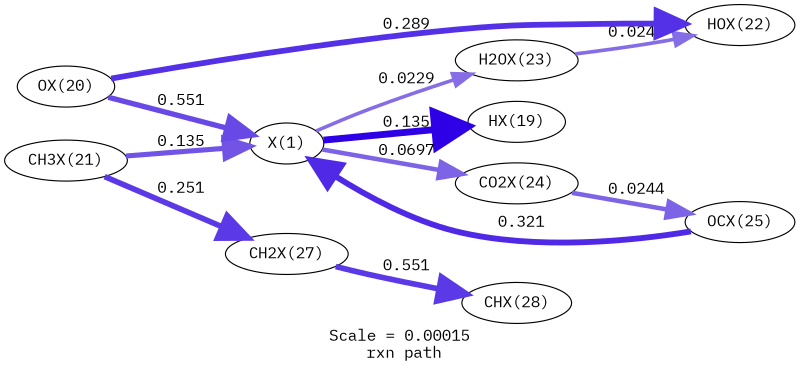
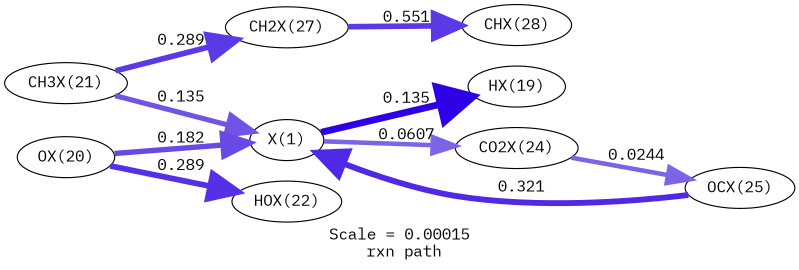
  digraph {
    fontname="IBM Plex Mono"
    label="Scale = 0.00015\l rxn path"
    rankdir=LR
    node [fontname="IBM Plex Mono"]
    edge [arrowsize=1.99 color="0.7, 0.57, 0.9" fontname="IBM Plex Mono" penwidth=3.99]
    n1 [label="X(1)"]
    n2 [label="HX(19)"]
-   n3 [label="H2OX(23)"]
    n4 [label="CO2X(24)"]
    n5 [label="CH3X(21)"]
    n6 [label="CH2X(27)"]
    n7 [label="HOX(22)"]
    n8 [label="OCX(25)"]
    n9 [label="OX(20)"]
    n10 [label="CHX(28)"]
    n1 -> n2 [arrowsize=3 color="0.7, 1.5, 0.9" label=" 0.135" penwidth=6]
-   n1 -> n3 [arrowsize=1.57 color="0.7, 0.523, 0.9" label=" 0.0229" penwidth=3.15]
-   n1 -> n4 [label=" 0.0697"]
-   n3 -> n7 [arrowsize=1.6 color="0.7, 0.524, 0.9" label=" 0.0244" penwidth=3.2]
+   n1 -> n4 [label=" 0.0607"]
    n4 -> n8 [label=" 0.0244"]
    n5 -> n1 [arrowsize=2.24 color="0.7, 0.635, 0.9" label=" 0.135" penwidth=4.49]
-   n5 -> n6 [arrowsize=2.48 color="0.7, 0.751, 0.9" label=" 0.251" penwidth=4.96]
+   n5 -> n6 [arrowsize=2.48 color="0.7, 0.751, 0.9" label=" 0.289" penwidth=4.96]
    n6 -> n10 [arrowsize=2.48 color="0.7, 0.751, 0.9" label=" 0.551" penwidth=4.96]
    n8 -> n1 [arrowsize=2.57 color="0.7, 0.821, 0.9" label=" 0.321" penwidth=5.14]
-   n9 -> n1 [arrowsize=2.36 color="0.7, 0.682, 0.9" label=" 0.551" penwidth=4.71]
+   n9 -> n1 [arrowsize=2.36 color="0.7, 0.682, 0.9" label=" 0.182" penwidth=4.71]
    n9 -> n7 [arrowsize=2.53 color="0.7, 0.789, 0.9" label=" 0.289" penwidth=5.06]
  }
